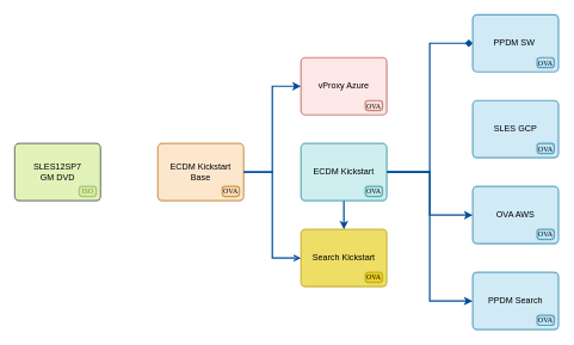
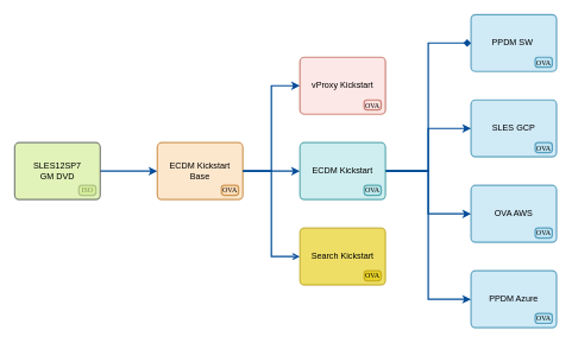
  <mxCell id="0" />
  <mxCell id="1" parent="0" />
+ <mxCell id="2" value="" style="edgeStyle=orthogonalEdgeStyle;rounded=0;orthogonalLoop=1;jettySize=auto;html=1;strokeWidth=2;strokeColor=#004C99;exitX=1;exitY=0.5;exitDx=0;exitDy=0;" parent="1" source="21" target="8" edge="1"><mxGeometry relative="1" as="geometry"><mxPoint x="140" y="240" as="sourcePoint" /></mxGeometry></mxCell>
+ <mxCell id="3" value="" style="edgeStyle=orthogonalEdgeStyle;rounded=0;orthogonalLoop=1;jettySize=auto;html=1;fontFamily=Lucida Console;fontSize=10;fontColor=#66B2FF;strokeColor=#004C99;strokeWidth=2;" parent="1" source="8" target="22" edge="1"><mxGeometry relative="1" as="geometry" /></mxCell>
  <mxCell id="4" value="" style="group" parent="1" vertex="1" connectable="0"><mxGeometry x="660" y="20" width="120" height="80" as="geometry" /></mxCell>
  <mxCell id="5" value="PPDM SW&amp;nbsp;" style="rounded=1;whiteSpace=wrap;html=1;fillColor=#b1ddf0;strokeColor=#10739e;strokeWidth=2;opacity=60;arcSize=8;glass=0;sketch=0;shadow=0;" parent="4" vertex="1"><mxGeometry width="120" height="80" as="geometry" /></mxCell>
  <mxCell id="6" value="OVA" style="rounded=1;whiteSpace=wrap;html=1;shadow=0;glass=0;sketch=0;strokeWidth=2;opacity=60;arcSize=30;fontSize=10;fontFamily=Lucida Console;labelBackgroundColor=none;labelBorderColor=none;strokeColor=#10739e;fillColor=#b1ddf0;" parent="4" vertex="1"><mxGeometry x="90" y="60" width="24" height="14" as="geometry" /></mxCell>
  <mxCell id="7" value="" style="group" parent="1" vertex="1" connectable="0"><mxGeometry x="220" y="200" width="120" height="80" as="geometry" /></mxCell>
  <mxCell id="8" value="ECDM Kickstart &lt;br&gt;Base" style="rounded=1;whiteSpace=wrap;html=1;fillColor=#fad7ac;strokeColor=#b46504;strokeWidth=2;opacity=60;arcSize=8;glass=0;sketch=0;shadow=0;" parent="7" vertex="1"><mxGeometry width="120" height="80" as="geometry" /></mxCell>
  <mxCell id="9" value="OVA" style="rounded=1;whiteSpace=wrap;html=1;shadow=0;glass=0;sketch=0;strokeWidth=2;opacity=60;arcSize=30;fontSize=10;fontFamily=Lucida Console;labelBackgroundColor=none;labelBorderColor=none;strokeColor=#b46504;fillColor=#fad7ac;" parent="7" vertex="1"><mxGeometry x="90" y="60" width="24" height="14" as="geometry" /></mxCell>
  <mxCell id="10" value="SLES GCP" style="rounded=1;whiteSpace=wrap;html=1;fillColor=#b1ddf0;strokeColor=#10739e;strokeWidth=2;opacity=60;arcSize=8;glass=0;sketch=0;shadow=0;" parent="1" vertex="1"><mxGeometry x="660" y="140" width="120" height="80" as="geometry" /></mxCell>
  <mxCell id="11" value="OVA AWS" style="rounded=1;whiteSpace=wrap;html=1;fillColor=#b1ddf0;strokeColor=#10739e;strokeWidth=2;opacity=60;arcSize=8;glass=0;sketch=0;shadow=0;" parent="1" vertex="1"><mxGeometry x="660" y="260" width="120" height="80" as="geometry" /></mxCell>
- <mxCell id="12" value="PPDM Search" style="rounded=1;whiteSpace=wrap;html=1;fillColor=#b1ddf0;strokeColor=#10739e;strokeWidth=2;opacity=60;arcSize=8;glass=0;sketch=0;shadow=0;" parent="1" vertex="1"><mxGeometry x="660" y="380" width="120" height="80" as="geometry" /></mxCell>
+ <mxCell id="12" value="PPDM Azure" style="rounded=1;whiteSpace=wrap;html=1;fillColor=#b1ddf0;strokeColor=#10739e;strokeWidth=2;opacity=60;arcSize=8;glass=0;sketch=0;shadow=0;" parent="1" vertex="1"><mxGeometry x="660" y="380" width="120" height="80" as="geometry" /></mxCell>
  <mxCell id="13" style="edgeStyle=orthogonalEdgeStyle;rounded=0;orthogonalLoop=1;jettySize=auto;html=1;entryX=0;entryY=0.5;entryDx=0;entryDy=0;strokeColor=#004C99;strokeWidth=2;fontFamily=Lucida Console;fontSize=10;fontColor=#66B2FF;endArrow=diamond;" parent="1" source="22" target="5" edge="1"><mxGeometry relative="1" as="geometry" /></mxCell>
- <mxCell id="14" style="edgeStyle=orthogonalEdgeStyle;rounded=0;orthogonalLoop=1;jettySize=auto;html=1;strokeColor=#004C99;strokeWidth=2;fontFamily=Lucida Console;fontSize=10;fontColor=#66B2FF;" parent="1" source="22" target="26" edge="1"><mxGeometry relative="1" as="geometry" /></mxCell>
+ <mxCell id="14" style="edgeStyle=orthogonalEdgeStyle;rounded=0;orthogonalLoop=1;jettySize=auto;html=1;entryX=0;entryY=0.5;entryDx=0;entryDy=0;strokeColor=#004C99;strokeWidth=2;fontFamily=Lucida Console;fontSize=10;fontColor=#66B2FF;" parent="1" source="22" target="10" edge="1"><mxGeometry relative="1" as="geometry" /></mxCell>
  <mxCell id="15" style="edgeStyle=orthogonalEdgeStyle;rounded=0;orthogonalLoop=1;jettySize=auto;html=1;entryX=0;entryY=0.5;entryDx=0;entryDy=0;strokeColor=#004C99;strokeWidth=2;fontFamily=Lucida Console;fontSize=10;fontColor=#66B2FF;" parent="1" source="22" target="11" edge="1"><mxGeometry relative="1" as="geometry" /></mxCell>
  <mxCell id="16" style="edgeStyle=orthogonalEdgeStyle;rounded=0;orthogonalLoop=1;jettySize=auto;html=1;entryX=0;entryY=0.5;entryDx=0;entryDy=0;strokeColor=#004C99;strokeWidth=2;fontFamily=Lucida Console;fontSize=10;fontColor=#66B2FF;" parent="1" source="22" target="12" edge="1"><mxGeometry relative="1" as="geometry" /></mxCell>
  <mxCell id="17" value="OVA" style="rounded=1;whiteSpace=wrap;html=1;shadow=0;glass=0;sketch=0;strokeWidth=2;opacity=60;arcSize=30;fontSize=10;fontFamily=Lucida Console;labelBackgroundColor=none;labelBorderColor=none;strokeColor=#10739e;fillColor=#b1ddf0;" parent="1" vertex="1"><mxGeometry x="750" y="200" width="24" height="14" as="geometry" /></mxCell>
  <mxCell id="18" value="OVA" style="rounded=1;whiteSpace=wrap;html=1;shadow=0;glass=0;sketch=0;strokeWidth=2;opacity=60;arcSize=30;fontSize=10;fontFamily=Lucida Console;labelBackgroundColor=none;labelBorderColor=none;strokeColor=#10739e;fillColor=#b1ddf0;" parent="1" vertex="1"><mxGeometry x="750" y="320" width="24" height="14" as="geometry" /></mxCell>
  <mxCell id="19" value="OVA" style="rounded=1;whiteSpace=wrap;html=1;shadow=0;glass=0;sketch=0;strokeWidth=2;opacity=60;arcSize=30;fontSize=10;fontFamily=Lucida Console;labelBackgroundColor=none;labelBorderColor=none;strokeColor=#10739e;fillColor=#b1ddf0;" parent="1" vertex="1"><mxGeometry x="750" y="440" width="24" height="14" as="geometry" /></mxCell>
  <mxCell id="20" value="ISO" style="rounded=1;whiteSpace=wrap;html=1;shadow=0;glass=0;sketch=0;strokeWidth=2;opacity=60;arcSize=30;fontSize=10;fontFamily=Lucida Console;labelBackgroundColor=none;labelBorderColor=none;strokeColor=#36393d;fillColor=#cdeb8b;" parent="1" vertex="1"><mxGeometry x="110" y="260" width="24" height="14" as="geometry" /></mxCell>
  <mxCell id="21" value="SLES12SP7&lt;br&gt;GM DVD" style="rounded=1;whiteSpace=wrap;html=1;fillColor=#cdeb8b;strokeColor=#36393d;strokeWidth=2;opacity=60;arcSize=8;glass=0;sketch=0;shadow=0;" parent="1" vertex="1"><mxGeometry x="20" y="200" width="120" height="80" as="geometry" /></mxCell>
  <mxCell id="22" value="ECDM Kickstart" style="rounded=1;whiteSpace=wrap;html=1;fillColor=#b0e3e6;strokeColor=#0e8088;strokeWidth=2;opacity=60;arcSize=8;glass=0;sketch=0;shadow=0;" parent="1" vertex="1"><mxGeometry x="420" y="200" width="120" height="80" as="geometry" /></mxCell>
  <mxCell id="23" value="OVA" style="rounded=1;whiteSpace=wrap;html=1;shadow=0;glass=0;sketch=0;strokeWidth=2;opacity=60;arcSize=30;fontSize=10;fontFamily=Lucida Console;labelBackgroundColor=none;labelBorderColor=none;strokeColor=#0e8088;fillColor=#b0e3e6;" parent="1" vertex="1"><mxGeometry x="510" y="260" width="24" height="14" as="geometry" /></mxCell>
  <mxCell id="24" style="edgeStyle=orthogonalEdgeStyle;rounded=0;orthogonalLoop=1;jettySize=auto;html=1;exitX=1;exitY=0.5;exitDx=0;exitDy=0;entryX=0;entryY=0.5;entryDx=0;entryDy=0;strokeWidth=2;strokeColor=#004C99;endArrow=open;" parent="1" source="8" target="26" edge="1"><mxGeometry relative="1" as="geometry"><mxPoint x="420" y="360" as="targetPoint" /></mxGeometry></mxCell>
  <mxCell id="25" style="edgeStyle=orthogonalEdgeStyle;rounded=0;orthogonalLoop=1;jettySize=auto;html=1;exitX=1;exitY=0.5;exitDx=0;exitDy=0;entryX=0;entryY=0.5;entryDx=0;entryDy=0;strokeColor=#004C99;strokeWidth=2;" parent="1" source="8" target="28" edge="1"><mxGeometry relative="1" as="geometry"><mxPoint x="420" y="120" as="targetPoint" /></mxGeometry></mxCell>
  <mxCell id="26" value="Search Kickstart" style="rounded=1;whiteSpace=wrap;html=1;fillColor=#e3c800;strokeColor=#B09500;strokeWidth=2;opacity=60;arcSize=8;glass=0;sketch=0;shadow=0;fontColor=#000000;" parent="1" vertex="1"><mxGeometry x="420" y="320" width="120" height="80" as="geometry" /></mxCell>
  <mxCell id="27" value="OVA" style="rounded=1;whiteSpace=wrap;html=1;shadow=0;glass=0;sketch=0;strokeWidth=2;opacity=60;arcSize=30;fontSize=10;fontFamily=Lucida Console;labelBackgroundColor=none;labelBorderColor=none;strokeColor=#B09500;fillColor=#e3c800;fontColor=#000000;" parent="1" vertex="1"><mxGeometry x="510" y="380" width="24" height="14" as="geometry" /></mxCell>
- <mxCell id="28" value="vProxy Azure" style="rounded=1;whiteSpace=wrap;html=1;fillColor=#fad9d5;strokeColor=#ae4132;strokeWidth=2;opacity=60;arcSize=8;glass=0;sketch=0;shadow=0;" parent="1" vertex="1"><mxGeometry x="420" y="80" width="120" height="80" as="geometry" /></mxCell>
+ <mxCell id="28" value="vProxy Kickstart" style="rounded=1;whiteSpace=wrap;html=1;fillColor=#fad9d5;strokeColor=#ae4132;strokeWidth=2;opacity=60;arcSize=8;glass=0;sketch=0;shadow=0;" parent="1" vertex="1"><mxGeometry x="420" y="80" width="120" height="80" as="geometry" /></mxCell>
  <mxCell id="29" value="OVA" style="rounded=1;whiteSpace=wrap;html=1;shadow=0;glass=0;sketch=0;strokeWidth=2;opacity=60;arcSize=30;fontSize=10;fontFamily=Lucida Console;labelBackgroundColor=none;labelBorderColor=none;strokeColor=#ae4132;fillColor=#fad9d5;" parent="1" vertex="1"><mxGeometry x="510" y="140" width="24" height="14" as="geometry" /></mxCell>
